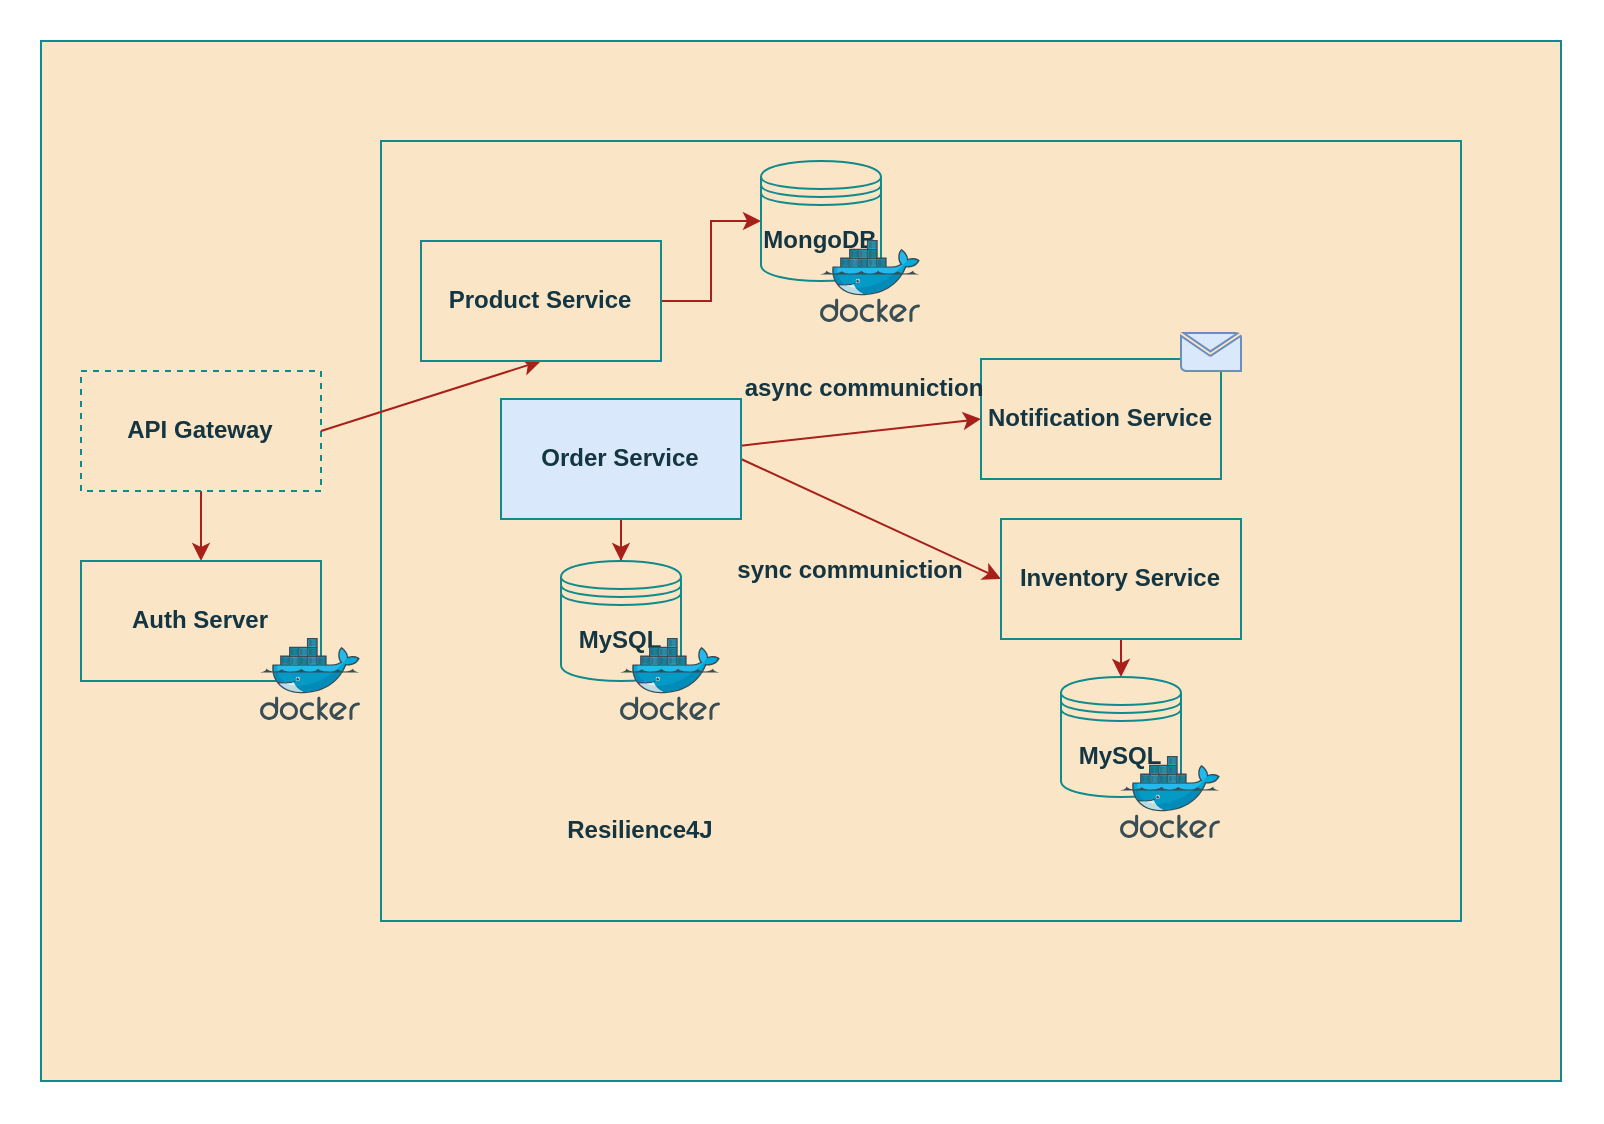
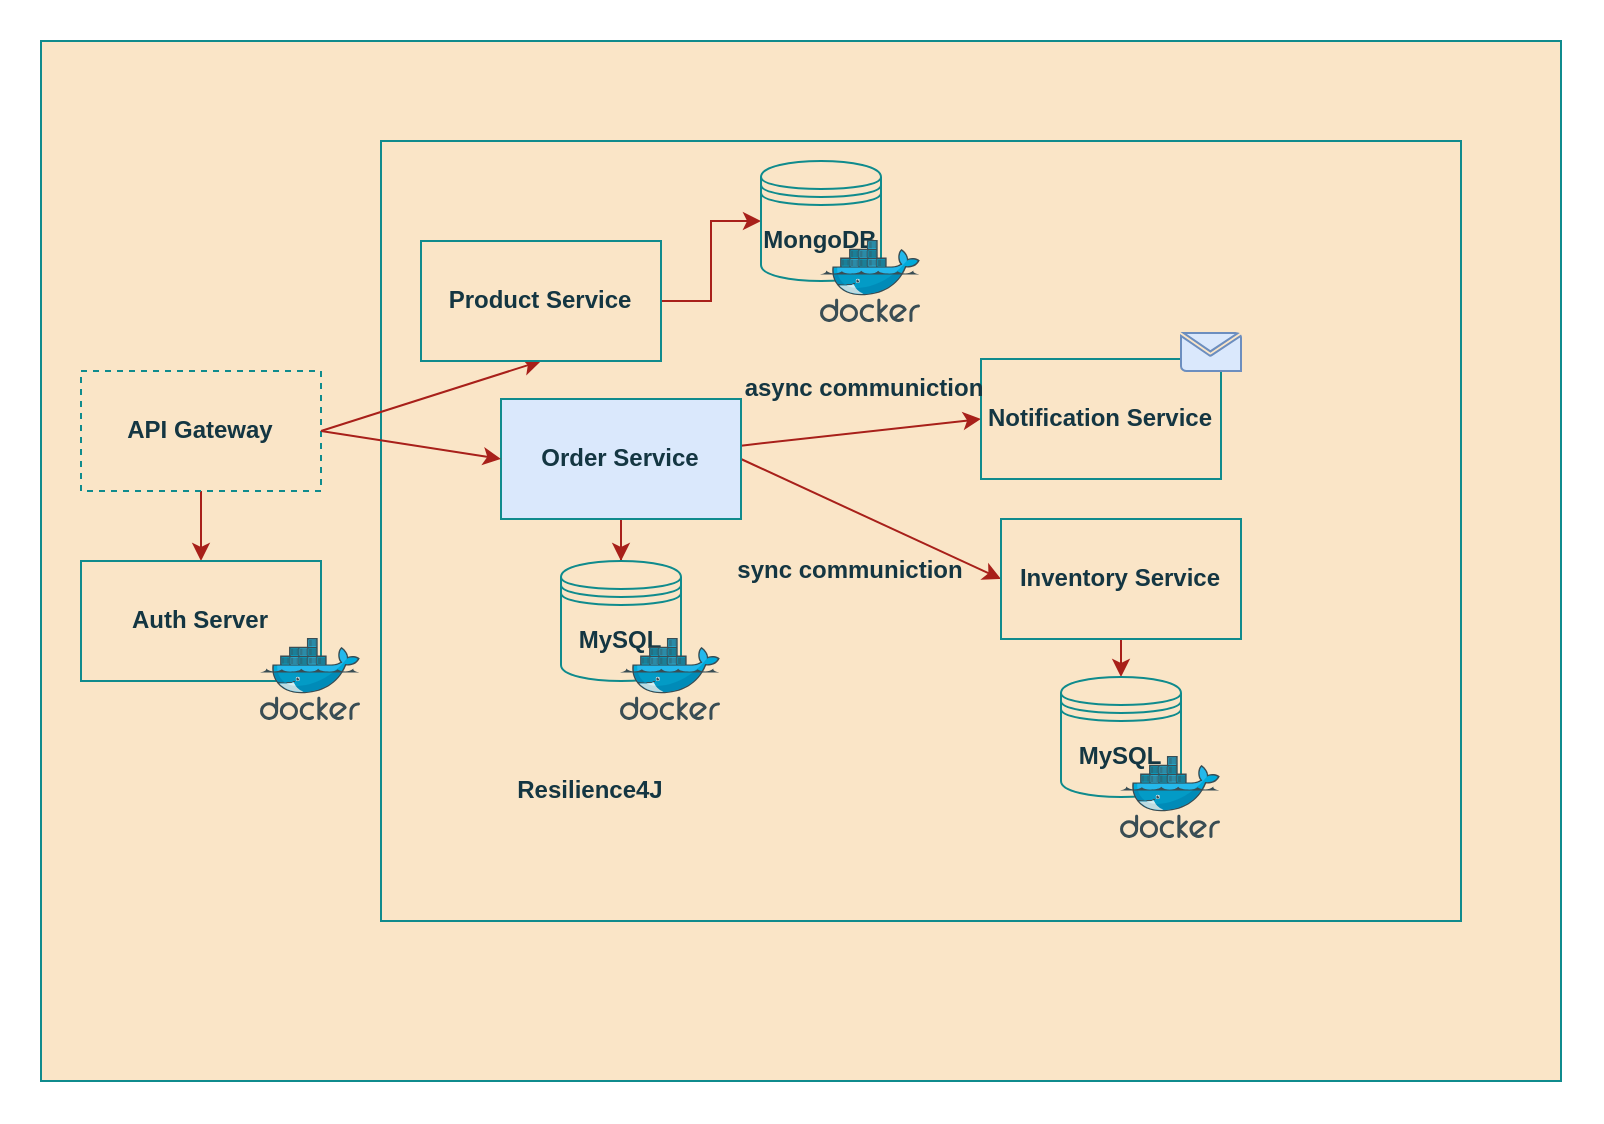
  <mxCell id="0" />
  <mxCell id="1" parent="0" />
  <mxCell id="2" value="" style="rounded=0;whiteSpace=wrap;html=1;labelBackgroundColor=none;fillColor=#FAE5C7;strokeColor=#0F8B8D;fontColor=#143642;" vertex="1" parent="1"><mxGeometry x="20" y="20" width="760" height="520" as="geometry" /></mxCell>
  <mxCell id="3" value="" style="edgeStyle=orthogonalEdgeStyle;rounded=0;orthogonalLoop=1;jettySize=auto;html=1;labelBackgroundColor=none;strokeColor=#A8201A;fontColor=default;" edge="1" parent="1" source="4" target="5"><mxGeometry relative="1" as="geometry" /></mxCell>
  <mxCell id="4" value="&lt;b&gt;API Gateway&lt;/b&gt;" style="rounded=0;whiteSpace=wrap;html=1;labelBackgroundColor=none;fillColor=#FAE5C7;strokeColor=#0F8B8D;fontColor=#143642;dashed=1;" vertex="1" parent="1"><mxGeometry x="40" y="185" width="120" height="60" as="geometry" /></mxCell>
  <mxCell id="5" value="&lt;b&gt;Auth Server&lt;/b&gt;" style="whiteSpace=wrap;html=1;rounded=0;labelBackgroundColor=none;fillColor=#FAE5C7;strokeColor=#0F8B8D;fontColor=#143642;" vertex="1" parent="1"><mxGeometry x="40" y="280" width="120" height="60" as="geometry" /></mxCell>
  <mxCell id="6" value="" style="image;sketch=0;aspect=fixed;html=1;points=[];align=center;fontSize=12;image=img/lib/mscae/Docker.svg;labelBackgroundColor=none;fillColor=#FAE5C7;strokeColor=#0F8B8D;fontColor=#143642;" vertex="1" parent="1"><mxGeometry x="130" y="319" width="50" height="41" as="geometry" /></mxCell>
  <mxCell id="7" value="" style="rounded=0;whiteSpace=wrap;html=1;labelBackgroundColor=none;fillColor=#FAE5C7;strokeColor=#0F8B8D;fontColor=#143642;" vertex="1" parent="1"><mxGeometry x="190" y="70" width="540" height="390" as="geometry" /></mxCell>
  <mxCell id="8" style="edgeStyle=orthogonalEdgeStyle;rounded=0;orthogonalLoop=1;jettySize=auto;html=1;entryX=0;entryY=0.5;entryDx=0;entryDy=0;labelBackgroundColor=none;strokeColor=#A8201A;fontColor=default;" edge="1" parent="1" source="10" target="11"><mxGeometry relative="1" as="geometry" /></mxCell>
  <mxCell id="9" style="rounded=0;orthogonalLoop=1;jettySize=auto;html=1;entryX=0.5;entryY=1;entryDx=0;entryDy=0;exitX=1;exitY=0.5;exitDx=0;exitDy=0;labelBackgroundColor=none;strokeColor=#A8201A;fontColor=default;" edge="1" parent="1" source="4" target="10"><mxGeometry relative="1" as="geometry"><mxPoint x="310" y="460" as="sourcePoint" /></mxGeometry></mxCell>
  <mxCell id="10" value="&lt;b&gt;Product Service&lt;/b&gt;" style="rounded=0;whiteSpace=wrap;html=1;labelBackgroundColor=none;fillColor=#FAE5C7;strokeColor=#0F8B8D;fontColor=#143642;" vertex="1" parent="1"><mxGeometry x="210" y="120" width="120" height="60" as="geometry" /></mxCell>
  <mxCell id="11" value="&lt;b&gt;MongoDB&lt;/b&gt;" style="shape=datastore;whiteSpace=wrap;html=1;labelBackgroundColor=none;fillColor=#FAE5C7;strokeColor=#0F8B8D;fontColor=#143642;" vertex="1" parent="1"><mxGeometry x="380" y="80" width="60" height="60" as="geometry" /></mxCell>
  <mxCell id="12" value="" style="image;sketch=0;aspect=fixed;html=1;points=[];align=center;fontSize=12;image=img/lib/mscae/Docker.svg;labelBackgroundColor=none;fillColor=#FAE5C7;strokeColor=#0F8B8D;fontColor=#143642;" vertex="1" parent="1"><mxGeometry x="410" y="120" width="50" height="41" as="geometry" /></mxCell>
  <mxCell id="13" value="" style="rounded=0;orthogonalLoop=1;jettySize=auto;html=1;entryX=0;entryY=0.5;entryDx=0;entryDy=0;labelBackgroundColor=none;strokeColor=#A8201A;fontColor=default;" edge="1" parent="1" source="17" target="19"><mxGeometry relative="1" as="geometry" /></mxCell>
  <mxCell id="14" style="rounded=0;orthogonalLoop=1;jettySize=auto;html=1;exitX=1;exitY=0.5;exitDx=0;exitDy=0;entryX=0;entryY=0.5;entryDx=0;entryDy=0;labelBackgroundColor=none;strokeColor=#A8201A;fontColor=default;" edge="1" parent="1" source="17" target="21"><mxGeometry relative="1" as="geometry" /></mxCell>
  <mxCell id="15" style="edgeStyle=orthogonalEdgeStyle;rounded=0;orthogonalLoop=1;jettySize=auto;html=1;exitX=0.5;exitY=1;exitDx=0;exitDy=0;labelBackgroundColor=none;strokeColor=#A8201A;fontColor=default;" edge="1" parent="1" source="17" target="22"><mxGeometry relative="1" as="geometry" /></mxCell>
  <mxCell id="16" value="" style="edgeStyle=orthogonalEdgeStyle;rounded=0;orthogonalLoop=1;jettySize=auto;html=1;labelBackgroundColor=none;strokeColor=#A8201A;fontColor=default;" edge="1" parent="1" source="17" target="23"><mxGeometry relative="1" as="geometry" /></mxCell>
  <mxCell id="17" value="&lt;b&gt;Order Service&lt;/b&gt;" style="rounded=0;whiteSpace=wrap;html=1;labelBackgroundColor=none;fillColor=#dae8fc;strokeColor=#0F8B8D;fontColor=#143642;" vertex="1" parent="1"><mxGeometry x="250" y="199" width="120" height="60" as="geometry" /></mxCell>
+ <mxCell id="18" style="rounded=0;orthogonalLoop=1;jettySize=auto;html=1;exitX=1;exitY=0.5;exitDx=0;exitDy=0;entryX=0;entryY=0.5;entryDx=0;entryDy=0;labelBackgroundColor=none;strokeColor=#A8201A;fontColor=default;" edge="1" parent="1" source="4" target="17"><mxGeometry relative="1" as="geometry"><mxPoint x="380" y="150" as="sourcePoint" /><mxPoint x="370" y="540" as="targetPoint" /></mxGeometry></mxCell>
  <mxCell id="19" value="&lt;b&gt;Notification Service&lt;/b&gt;" style="whiteSpace=wrap;html=1;rounded=0;labelBackgroundColor=none;fillColor=#FAE5C7;strokeColor=#0F8B8D;fontColor=#143642;" vertex="1" parent="1"><mxGeometry x="490" y="179" width="120" height="60" as="geometry" /></mxCell>
  <mxCell id="20" style="edgeStyle=orthogonalEdgeStyle;rounded=0;orthogonalLoop=1;jettySize=auto;html=1;exitX=0.5;exitY=1;exitDx=0;exitDy=0;entryX=0.5;entryY=0;entryDx=0;entryDy=0;labelBackgroundColor=none;strokeColor=#A8201A;fontColor=default;" edge="1" parent="1" source="21" target="27"><mxGeometry relative="1" as="geometry" /></mxCell>
  <mxCell id="21" value="&lt;b&gt;Inventory Service&lt;/b&gt;" style="whiteSpace=wrap;html=1;rounded=0;labelBackgroundColor=none;fillColor=#FAE5C7;strokeColor=#0F8B8D;fontColor=#143642;" vertex="1" parent="1"><mxGeometry x="500" y="259" width="120" height="60" as="geometry" /></mxCell>
  <mxCell id="22" value="&lt;b&gt;MySQL&lt;/b&gt;" style="shape=datastore;whiteSpace=wrap;html=1;labelBackgroundColor=none;fillColor=#FAE5C7;strokeColor=#0F8B8D;fontColor=#143642;" vertex="1" parent="1"><mxGeometry x="280" y="280" width="60" height="60" as="geometry" /></mxCell>
  <mxCell id="23" value="" style="image;sketch=0;aspect=fixed;html=1;points=[];align=center;fontSize=12;image=img/lib/mscae/Docker.svg;labelBackgroundColor=none;fillColor=#FAE5C7;strokeColor=#0F8B8D;fontColor=#143642;" vertex="1" parent="1"><mxGeometry x="310" y="319" width="50" height="41" as="geometry" /></mxCell>
  <mxCell id="24" value="&lt;b&gt;async communiction&lt;/b&gt;" style="text;html=1;align=center;verticalAlign=middle;whiteSpace=wrap;rounded=0;labelBackgroundColor=none;fontColor=#143642;" vertex="1" parent="1"><mxGeometry x="367" y="179" width="130" height="30" as="geometry" /></mxCell>
  <mxCell id="25" value="&lt;div&gt;&lt;b style=&quot;background-color: initial;&quot;&gt;sync communiction&lt;/b&gt;&lt;br&gt;&lt;/div&gt;" style="text;html=1;align=center;verticalAlign=middle;whiteSpace=wrap;rounded=0;labelBackgroundColor=none;fontColor=#143642;" vertex="1" parent="1"><mxGeometry x="360" y="270" width="130" height="30" as="geometry" /></mxCell>
  <mxCell id="26" value="" style="shadow=0;dashed=0;html=1;labelPosition=center;verticalLabelPosition=bottom;verticalAlign=top;align=center;outlineConnect=0;shape=mxgraph.veeam.2d.letter;labelBackgroundColor=none;fillColor=#dae8fc;strokeColor=#6c8ebf;" vertex="1" parent="1"><mxGeometry x="590" y="166" width="30" height="19" as="geometry" /></mxCell>
  <mxCell id="27" value="&lt;b&gt;MySQL&lt;/b&gt;" style="shape=datastore;whiteSpace=wrap;html=1;labelBackgroundColor=none;fillColor=#FAE5C7;strokeColor=#0F8B8D;fontColor=#143642;" vertex="1" parent="1"><mxGeometry x="530" y="338" width="60" height="60" as="geometry" /></mxCell>
  <mxCell id="28" value="" style="image;sketch=0;aspect=fixed;html=1;points=[];align=center;fontSize=12;image=img/lib/mscae/Docker.svg;labelBackgroundColor=none;fillColor=#FAE5C7;strokeColor=#0F8B8D;fontColor=#143642;" vertex="1" parent="1"><mxGeometry x="560" y="378" width="50" height="41" as="geometry" /></mxCell>
- <mxCell id="29" value="&lt;b&gt;Resilience4J&lt;/b&gt;" style="text;html=1;align=center;verticalAlign=middle;whiteSpace=wrap;rounded=0;labelBackgroundColor=none;fontColor=#143642;" vertex="1" parent="1"><mxGeometry x="290" y="400" width="60" height="30" as="geometry" /></mxCell>
+ <mxCell id="29" value="&lt;b&gt;Resilience4J&lt;/b&gt;" style="text;html=1;align=center;verticalAlign=middle;whiteSpace=wrap;rounded=0;labelBackgroundColor=none;fontColor=#143642;" vertex="1" parent="1"><mxGeometry x="265" y="380" width="60" height="30" as="geometry" /></mxCell>
